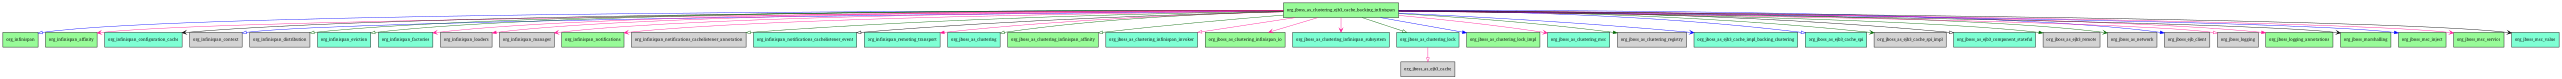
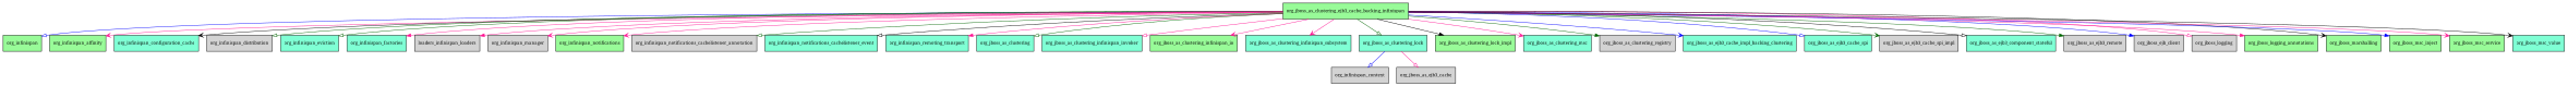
  digraph {
    fontname="Noto Serif"
    node [fillcolor=aquamarine fontname="Noto Serif" fontsize=10.0 shape=box style=filled]
    edge [arrowhead=onormal color=deeppink fontname="Noto Serif"]
    org_jboss_as_clustering_ejb3_cache_backing_infinispan [fillcolor=palegreen]
    org_infinispan [fillcolor=palegreen]
    org_infinispan_affinity [fillcolor=palegreen]
    org_infinispan_configuration_cache
    org_infinispan_context [fillcolor=lightgrey]
    org_infinispan_distribution [fillcolor=lightgrey]
    org_infinispan_eviction
    org_infinispan_factories
-   org_infinispan_loaders [fillcolor=lightgrey]
+   org_infinispan_loaders [fillcolor=lightgrey label=loaders_infinispan_loaders]
    org_infinispan_manager [fillcolor=lightgrey]
    org_infinispan_notifications [fillcolor=palegreen]
    org_infinispan_notifications_cachelistener_annotation [fillcolor=lightgrey]
    org_infinispan_notifications_cachelistener_event
    org_infinispan_remoting_transport
    org_jboss_as_clustering
-   org_jboss_as_clustering_infinispan_affinity [fillcolor=palegreen]
    org_jboss_as_clustering_infinispan_invoker
    org_jboss_as_clustering_infinispan_io [fillcolor=palegreen]
    org_jboss_as_clustering_infinispan_subsystem
    org_jboss_as_clustering_lock
    org_jboss_as_clustering_lock_impl [fillcolor=palegreen]
    org_jboss_as_clustering_msc
    org_jboss_as_clustering_registry [fillcolor=lightgrey]
    org_jboss_as_ejb3_cache_impl_backing_clustering
    org_jboss_as_ejb3_cache_spi
    org_jboss_as_ejb3_cache_spi_impl [fillcolor=lightgrey]
    org_jboss_as_ejb3_component_stateful
    org_jboss_as_ejb3_remote [fillcolor=lightgrey]
-   org_jboss_as_network [fillcolor=lightgrey]
    org_jboss_ejb_client [fillcolor=lightgrey]
    org_jboss_logging [fillcolor=lightgrey]
    org_jboss_logging_annotations [fillcolor=palegreen]
    org_jboss_marshalling [fillcolor=palegreen]
    org_jboss_msc_inject [fillcolor=palegreen]
    org_jboss_msc_service [fillcolor=palegreen]
    org_jboss_msc_value
    org_jboss_as_ejb3_cache [fillcolor=lightgrey]
    org_jboss_as_clustering_ejb3_cache_backing_infinispan -> org_infinispan [color=blue]
    org_jboss_as_clustering_ejb3_cache_backing_infinispan -> org_infinispan_affinity [arrowhead=vee]
    org_jboss_as_clustering_ejb3_cache_backing_infinispan -> org_infinispan_configuration_cache [arrowhead=vee color=black]
-   org_jboss_as_clustering_ejb3_cache_backing_infinispan -> org_infinispan_context [color=blue]
+   org_jboss_as_clustering_lock -> org_infinispan_context [color=blue]
    org_jboss_as_clustering_ejb3_cache_backing_infinispan -> org_infinispan_distribution [color=darkgreen]
    org_jboss_as_clustering_ejb3_cache_backing_infinispan -> org_infinispan_eviction [color=darkgreen]
-   org_jboss_as_clustering_ejb3_cache_backing_infinispan -> org_infinispan_factories [arrowhead=vee]
+   org_jboss_as_clustering_ejb3_cache_backing_infinispan -> org_infinispan_factories [arrowhead=normal]
    org_jboss_as_clustering_ejb3_cache_backing_infinispan -> org_infinispan_loaders [arrowhead=normal]
    org_jboss_as_clustering_ejb3_cache_backing_infinispan -> org_infinispan_manager [arrowhead=vee]
    org_jboss_as_clustering_ejb3_cache_backing_infinispan -> org_infinispan_notifications [arrowhead=vee]
    org_jboss_as_clustering_ejb3_cache_backing_infinispan -> org_infinispan_notifications_cachelistener_annotation [color=darkgreen]
    org_jboss_as_clustering_ejb3_cache_backing_infinispan -> org_infinispan_notifications_cachelistener_event [color=black]
    org_jboss_as_clustering_ejb3_cache_backing_infinispan -> org_infinispan_remoting_transport [arrowhead=normal]
    org_jboss_as_clustering_ejb3_cache_backing_infinispan -> org_jboss_as_clustering [color=darkgreen]
-   org_jboss_as_clustering_ejb3_cache_backing_infinispan -> org_jboss_as_clustering_infinispan_affinity [color=darkgreen]
    org_jboss_as_clustering_ejb3_cache_backing_infinispan -> org_jboss_as_clustering_infinispan_invoker
    org_jboss_as_clustering_ejb3_cache_backing_infinispan -> org_jboss_as_clustering_infinispan_io [arrowhead=vee]
    org_jboss_as_clustering_ejb3_cache_backing_infinispan -> org_jboss_as_clustering_infinispan_subsystem [arrowhead=vee]
    org_jboss_as_clustering_ejb3_cache_backing_infinispan -> org_jboss_as_clustering_lock [color=darkgreen]
-   org_jboss_as_clustering_ejb3_cache_backing_infinispan -> org_jboss_as_clustering_lock_impl [arrowhead=normal color=blue]
+   org_jboss_as_clustering_ejb3_cache_backing_infinispan -> org_jboss_as_clustering_lock_impl [arrowhead=normal color=black]
    org_jboss_as_clustering_ejb3_cache_backing_infinispan -> org_jboss_as_clustering_msc [arrowhead=vee]
    org_jboss_as_clustering_ejb3_cache_backing_infinispan -> org_jboss_as_clustering_registry [arrowhead=normal color=darkgreen]
    org_jboss_as_clustering_ejb3_cache_backing_infinispan -> org_jboss_as_ejb3_cache_impl_backing_clustering [arrowhead=vee color=blue]
    org_jboss_as_clustering_ejb3_cache_backing_infinispan -> org_jboss_as_ejb3_cache_spi [color=blue]
    org_jboss_as_clustering_ejb3_cache_backing_infinispan -> org_jboss_as_ejb3_cache_spi_impl [arrowhead=vee color=darkgreen]
    org_jboss_as_clustering_ejb3_cache_backing_infinispan -> org_jboss_as_ejb3_component_stateful [color=black]
    org_jboss_as_clustering_ejb3_cache_backing_infinispan -> org_jboss_as_ejb3_remote [arrowhead=normal color=darkgreen]
-   org_jboss_as_clustering_ejb3_cache_backing_infinispan -> org_jboss_as_network [arrowhead=vee color=darkgreen]
    org_jboss_as_clustering_ejb3_cache_backing_infinispan -> org_jboss_ejb_client [arrowhead=normal color=blue]
    org_jboss_as_clustering_ejb3_cache_backing_infinispan -> org_jboss_logging
    org_jboss_as_clustering_ejb3_cache_backing_infinispan -> org_jboss_logging_annotations [arrowhead=normal]
    org_jboss_as_clustering_ejb3_cache_backing_infinispan -> org_jboss_marshalling [arrowhead=vee color=black]
    org_jboss_as_clustering_ejb3_cache_backing_infinispan -> org_jboss_msc_inject [arrowhead=normal color=blue]
    org_jboss_as_clustering_ejb3_cache_backing_infinispan -> org_jboss_msc_service [arrowhead=vee]
    org_jboss_as_clustering_ejb3_cache_backing_infinispan -> org_jboss_msc_value [arrowhead=vee color=black]
    org_jboss_as_clustering_lock -> org_jboss_as_ejb3_cache
  }
